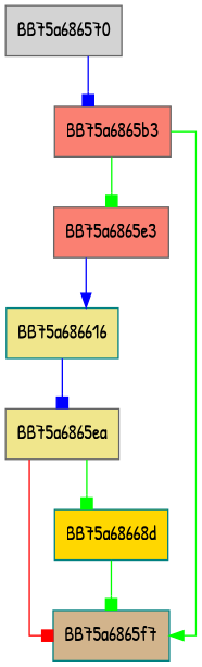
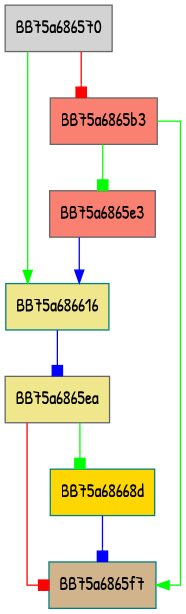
  digraph {
    fontname="Patrick Hand"
    splines=ortho
    node [color=gray40 fillcolor=khaki fontname="Patrick Hand" shape=box style=filled]
    edge [arrowhead=box color=green fontname="Patrick Hand"]
    BB75a686570 [fillcolor=lightgrey]
    BB75a686616 [color=teal]
    BB75a6865b3 [fillcolor=salmon]
    BB75a6865ea
    BB75a6865e3 [fillcolor=salmon]
    BB75a6865f7 [color=teal fillcolor=tan]
    BB75a68668d [color=teal fillcolor=gold]
-   BB75a686570 -> BB75a6865b3 [color=blue]
+   BB75a686570 -> BB75a686616 [arrowhead=normal]
+   BB75a686570 -> BB75a6865b3 [color=red]
    BB75a686616 -> BB75a6865ea [color=blue]
    BB75a6865b3 -> BB75a6865e3
    BB75a6865b3 -> BB75a6865f7 [arrowhead=normal]
    BB75a6865ea -> BB75a6865f7 [color=red]
    BB75a6865ea -> BB75a68668d
    BB75a6865e3 -> BB75a686616 [arrowhead=normal color=blue]
-   BB75a68668d -> BB75a6865f7
+   BB75a68668d -> BB75a6865f7 [color=blue]
  }
